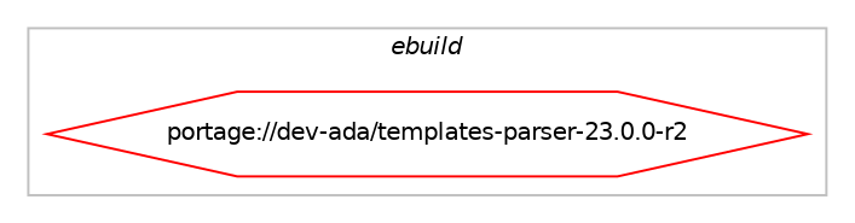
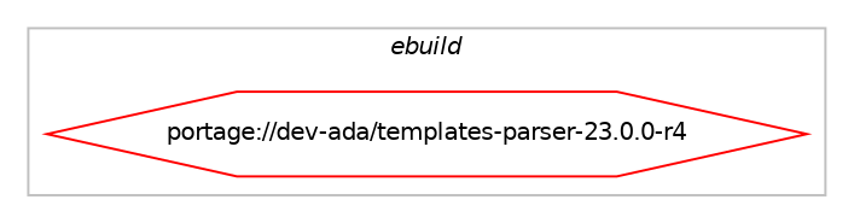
  digraph {
    compound=true
    concentrate=true
    fontname=Helvetica
    fontsize=10
    newrank=true
    rankdir=LR
    ranksep=1.5
-   n1 [color=red fontname=Helvetica fontsize=10 label="portage://dev-ada/templates-parser-23.0.0-r2" width=4 shape=hexagon]
+   n1 [color=red fontname=Helvetica fontsize=10 label="portage://dev-ada/templates-parser-23.0.0-r4" width=4 shape=hexagon]
    subgraph cluster_1 {
      color=gray
      label=<<i>ebuild</i>>
      n1
    }
    subgraph cluster_2 {
      color=gray
      label=<<i>dependencies</i>>
      subgraph cluster_3 {
        color=gray
        fillcolor="#eeeeee"
        label=<<i>compile</i>>
        style=filled
      }
      subgraph cluster_4 {
        color=gray
        fillcolor="#eeeeee"
        label=<<i>compile and run</i>>
        style=filled
      }
      subgraph cluster_5 {
        color=gray
        fillcolor="#eeeeee"
        label=<<i>run</i>>
        style=filled
      }
    }
    subgraph cluster_6 {
      color=gray
      label=<<i>candidates</i>>
      rank=same
    }
  }
